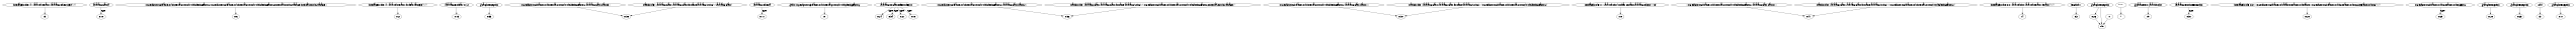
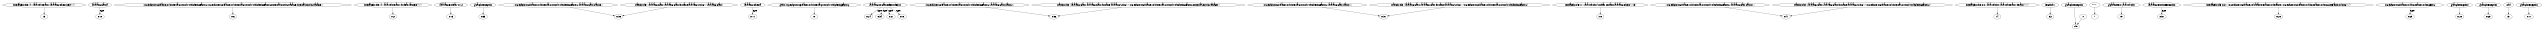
  digraph {
    n1 [label="interfaceinvoke r4.<java.util.Iterator: java.lang.Object next()>()"]
    n2 [label=r5]
    n3 [label="java.lang.Class[]"]
    n4 [label="$r10"]
    n5 [label="<org.eclipse.osgi.framework.internal.protocol.MultiplexingFactory: org.eclipse.osgi.framework.internal.protocol.MultiplexingFactory$InternalSecurityManager internalSecurityManager>"]
    n6 [label="$r6"]
    n7 [label="interfaceinvoke r4.<java.util.Iterator: boolean hasNext()>()"]
    n8 [label="$z2"]
    n9 [label="(java.lang.Boolean) $r12"]
    n10 [label="$r13"]
    n11 [label="@caughtexception"]
    n12 [label="$r33"]
    n13 [label="<org.eclipse.osgi.framework.internal.protocol.MultiplexingFactory: java.lang.Class class$3>"]
    n14 [label="$r38"]
    n15 [label="java.lang.Object[]"]
    n16 [label="$r11"]
    n17 [label="@this: org.eclipse.osgi.framework.internal.protocol.MultiplexingFactory"]
    n18 [label=r0]
    n19 [label="java.lang.NoClassDefFoundError"]
    n20 [label="$r24"]
    n21 [label="$r34"]
    n22 [label="$r21"]
    n23 [label="$r18"]
    n24 [label="<org.eclipse.osgi.framework.internal.protocol.MultiplexingFactory: java.lang.Class class$2>"]
    n25 [label="$r36"]
    n26 [label="<org.eclipse.osgi.framework.internal.protocol.MultiplexingFactory: java.lang.Class class$1>"]
    n27 [label="$r37"]
    n28 [label="interfaceinvoke r1.<java.util.List: boolean contains(java.lang.Object)>(r3)"]
    n29 [label="$z0"]
    n30 [label="staticinvoke <java.lang.Class: java.lang.Class forName(java.lang.String)>('java.lang.Class')"]
    n31 [label="<org.eclipse.osgi.framework.internal.protocol.MultiplexingFactory: java.lang.Class class$1>"]
    n32 [label="$r41"]
    n33 [label="interfaceinvoke $r8.<java.util.List: java.util.Iterator iterator()>()"]
    n34 [label=r4]
    n35 [label="lengthof r1"]
    n36 [label="$i2"]
    n37 [label="@caughtexception"]
-   n38 [label="$r26"]
    n39 [label=r40]
    n40 [label="i1 + 1"]
    n41 [label=i1]
-   n42 [label="@parameter0: java.this.List"]
+   n42 [label="@parameter0: java.util.List"]
    n43 [label=r9]
    n44 [label="staticinvoke <java.lang.Class: java.lang.Class forName(java.lang.String)>('org.eclipse.osgi.framework.internal.protocol.MultiplexingFactory$InternalSecurityManager')"]
    n45 [label="java.lang.RuntimeException"]
    n46 [label="$r31"]
    n47 [label="interfaceinvoke $r27.<org.eclipse.osgi.framework.adaptor.FrameworkAdaptor: org.eclipse.osgi.framework.log.FrameworkLog getFrameworkLog()>()"]
    n48 [label="$r28"]
    n49 [label="staticinvoke <java.lang.Class: java.lang.Class forName(java.lang.String)>('org.eclipse.osgi.framework.internal.protocol.MultiplexingFactory')"]
    n50 [label="staticinvoke <java.lang.Class: java.lang.Class forName(java.lang.String)>('org.eclipse.osgi.framework.internal.protocol.MultiplexingFactory')"]
    n51 [label="org.eclipse.osgi.framework.log.FrameworkLogEntry"]
    n52 [label="$r29"]
    n53 [label="@caughtexception"]
    n54 [label="$r20"]
    n55 [label="@caughtexception"]
    n56 [label="$r23"]
    n57 [label="r2[i1]"]
    n58 [label=r3]
    n59 [label="@caughtexception"]
    n60 [label="$r17"]
    n61 [label=0]
    n1 -> n2
    n3 -> n4 [label=type]
    n5 -> n6
    n7 -> n8
    n9 -> n10
    n11 -> n12
    n13 -> n14
    n15 -> n16 [label=type]
    n17 -> n18
    n19 -> n20 [label=type]
    n19 -> n21 [label=type]
    n19 -> n22 [label=type]
    n19 -> n23 [label=type]
    n24 -> n25
    n26 -> n27
    n28 -> n29
    n30 -> n14
    n31 -> n32
    n33 -> n34
    n35 -> n36
-   n37 -> n38
    n37 -> n39
-   n38 -> n39
    n40 -> n41
    n42 -> n43
    n44 -> n25
    n45 -> n46 [label=type]
    n47 -> n48
    n49 -> n27
    n50 -> n32
    n51 -> n52 [label=type]
    n53 -> n54
    n55 -> n56
    n57 -> n58
    n59 -> n60
    n61 -> n39
  }
